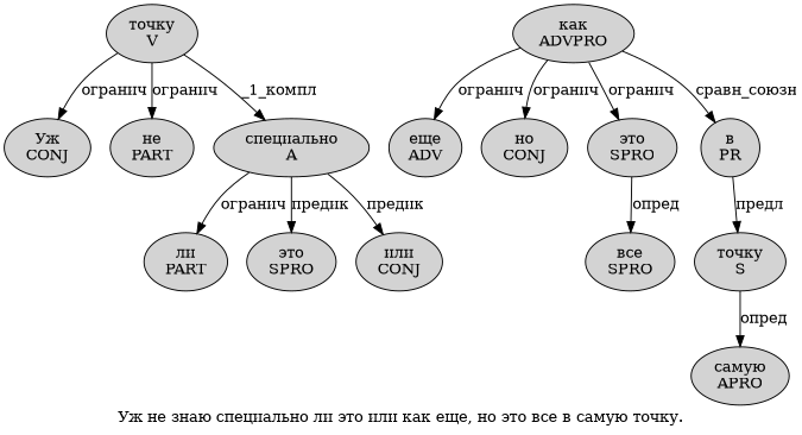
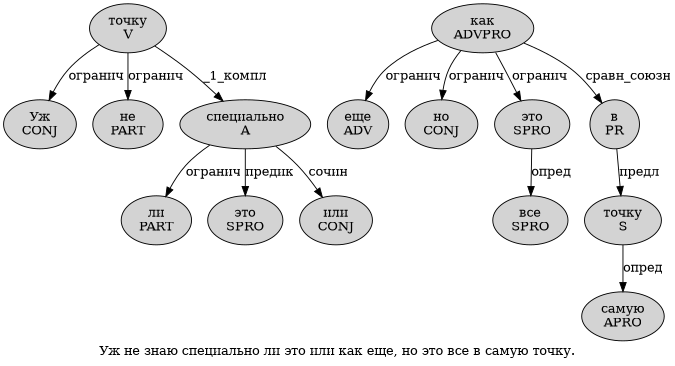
  digraph {
    label="Уж не знаю специально ли это или как еще, но это все в самую точку."
    node [fillcolor=lightgray penwidth=1 shape=ellipse style=filled]
    n1 [label="Уж\nCONJ"]
    n2 [label="не\nPART"]
    n3 [label="точку\nV"]
    n4 [label="специально\nA"]
    n5 [label="ли\nPART"]
    n6 [label="это\nSPRO"]
    n7 [label="или\nCONJ"]
    n8 [label="как\nADVPRO"]
    n9 [label="еще\nADV"]
    n10 [label="но\nCONJ"]
    n11 [label="это\nSPRO"]
    n12 [label="в\nPR"]
    n13 [label="все\nSPRO"]
    n14 [label="точку\nS"]
    n15 [label="самую\nAPRO"]
    n3 -> n1 [label="огранич"]
    n3 -> n2 [label="огранич"]
    n3 -> n4 [label="_1_компл"]
    n4 -> n5 [label="огранич"]
    n4 -> n6 [label="предик"]
-   n4 -> n7 [label="предик"]
+   n4 -> n7 [label="сочин"]
    n8 -> n9 [label="огранич"]
    n8 -> n10 [label="огранич"]
    n8 -> n11 [label="огранич"]
    n8 -> n12 [label="сравн_союзн"]
    n11 -> n13 [label="опред"]
    n12 -> n14 [label="предл"]
    n14 -> n15 [label="опред"]
  }
